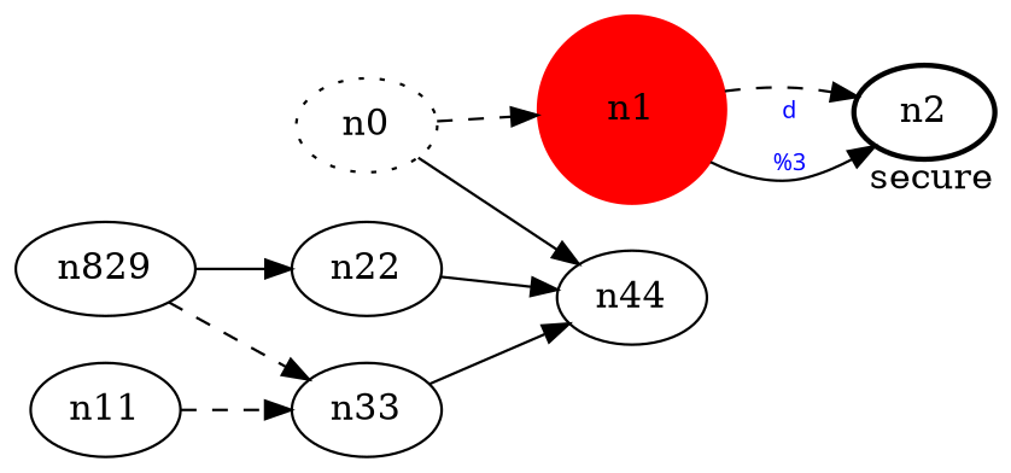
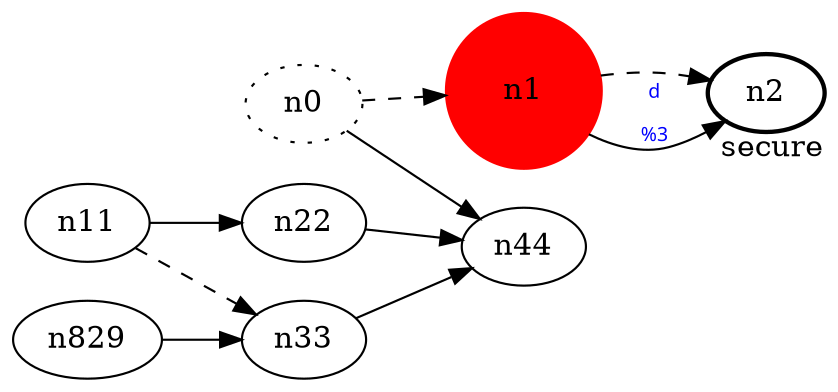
  digraph {
    fontcolor=blue
    rankdir=LR
    n0 [fillcolor="#123456" style=dotted]
    n1 [color=red height=1 style=filled width=1]
    n44
    n2 [style=bold xlabel=secure]
    n11
    n22
    n33
    n129 [label=n829]
    n0 -> n1 [style=dashed]
    n0 -> n44
    n1 -> n2 [style=dashed]
    n1 -> n2 [fontcolor=blue fontname="comic sans" fontsize=9 label="d\n\l\G"]
-   n129 -> n22
+   n11 -> n22
    n11 -> n33 [style=dashed]
    n22 -> n44
    n33 -> n44
-   n129 -> n33 [style=dashed]
+   n129 -> n33
  }
